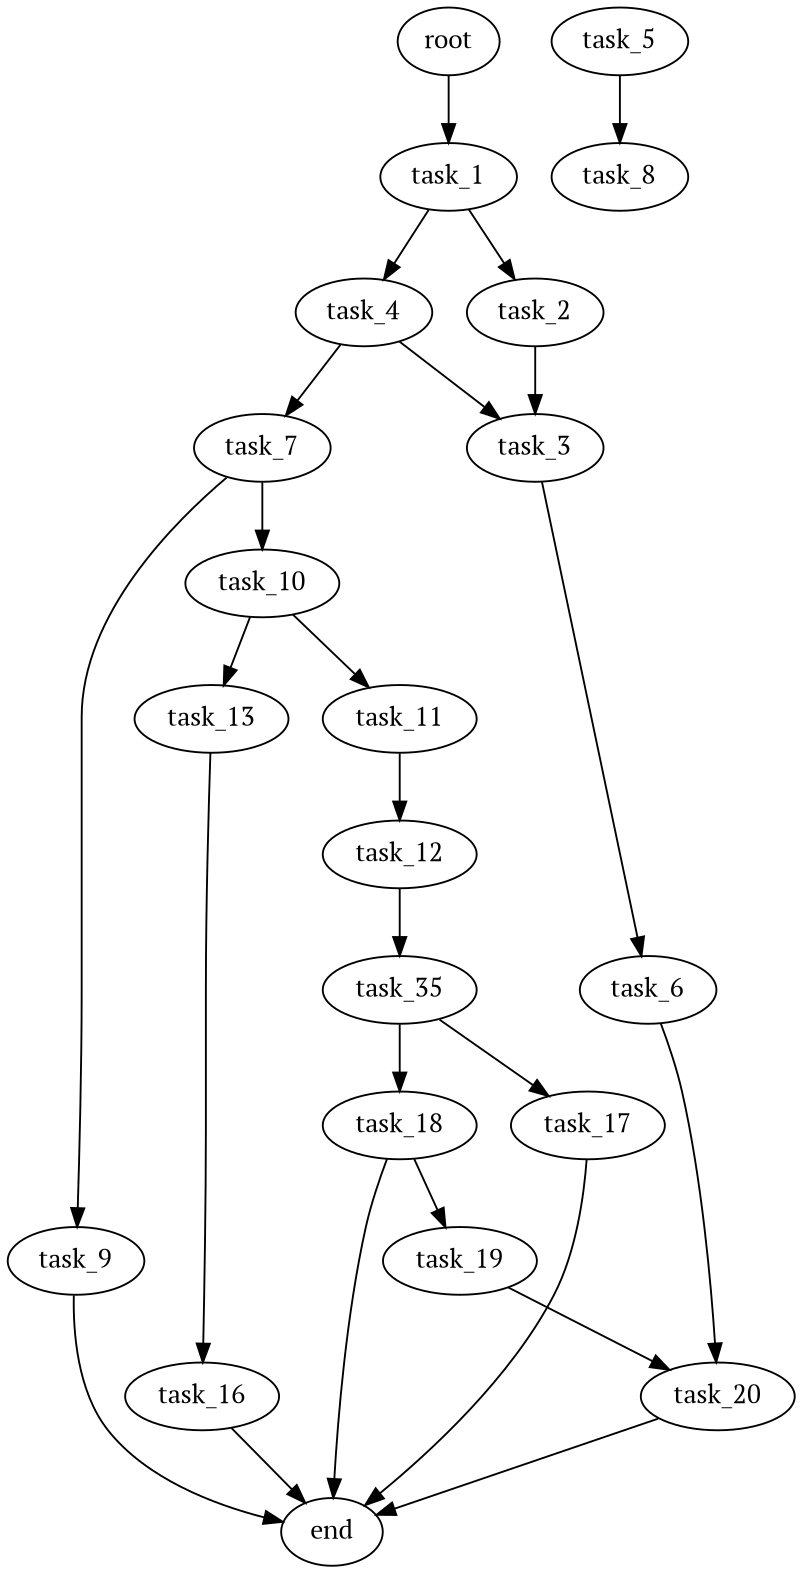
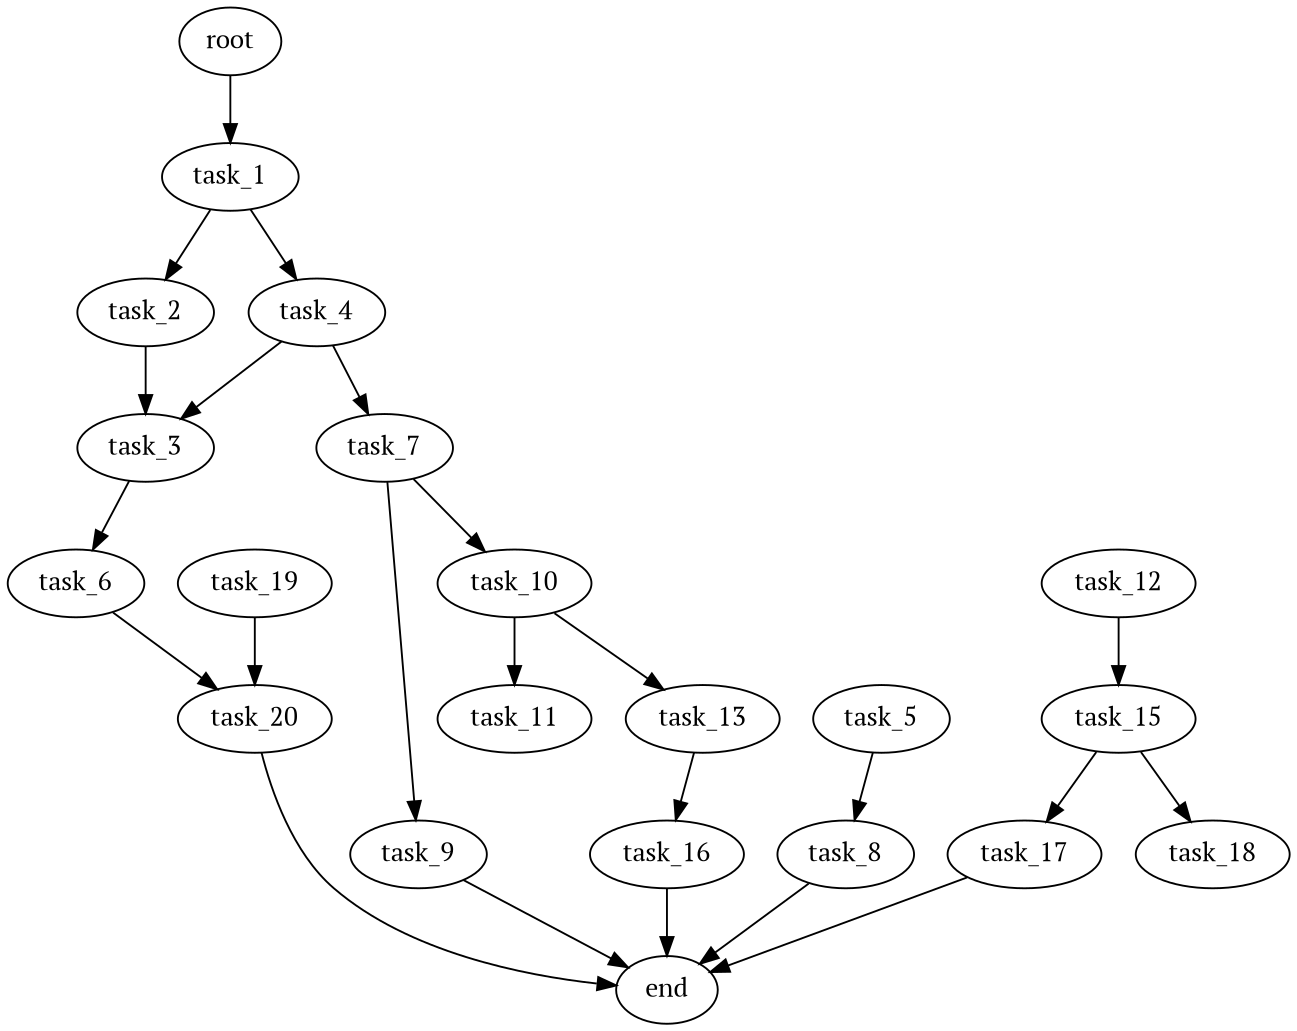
  digraph {
    fontname="PT Serif"
    node [fontname="PT Serif"]
    edge [fontname="PT Serif"]
    root
    task_1
    task_2
    task_4
    task_3
    task_7
    task_6
    task_20
    task_5
    task_8
    task_9
    task_10
    end
    task_11
    task_13
    task_12
    task_16
-   task_15 [label=task_35]
+   task_15
    task_17
    task_18
    task_19
    root -> task_1
    task_1 -> task_2
    task_1 -> task_4
    task_2 -> task_3
    task_4 -> task_3
    task_4 -> task_7
    task_3 -> task_6
    task_7 -> task_9
    task_7 -> task_10
    task_6 -> task_20
    task_20 -> end
    task_5 -> task_8
-   task_18 -> end
+   task_8 -> end
    task_9 -> end
    task_10 -> task_11
    task_10 -> task_13
-   task_11 -> task_12
    task_13 -> task_16
    task_12 -> task_15
    task_16 -> end
    task_15 -> task_17
    task_15 -> task_18
    task_17 -> end
-   task_18 -> task_19
    task_19 -> task_20
  }
